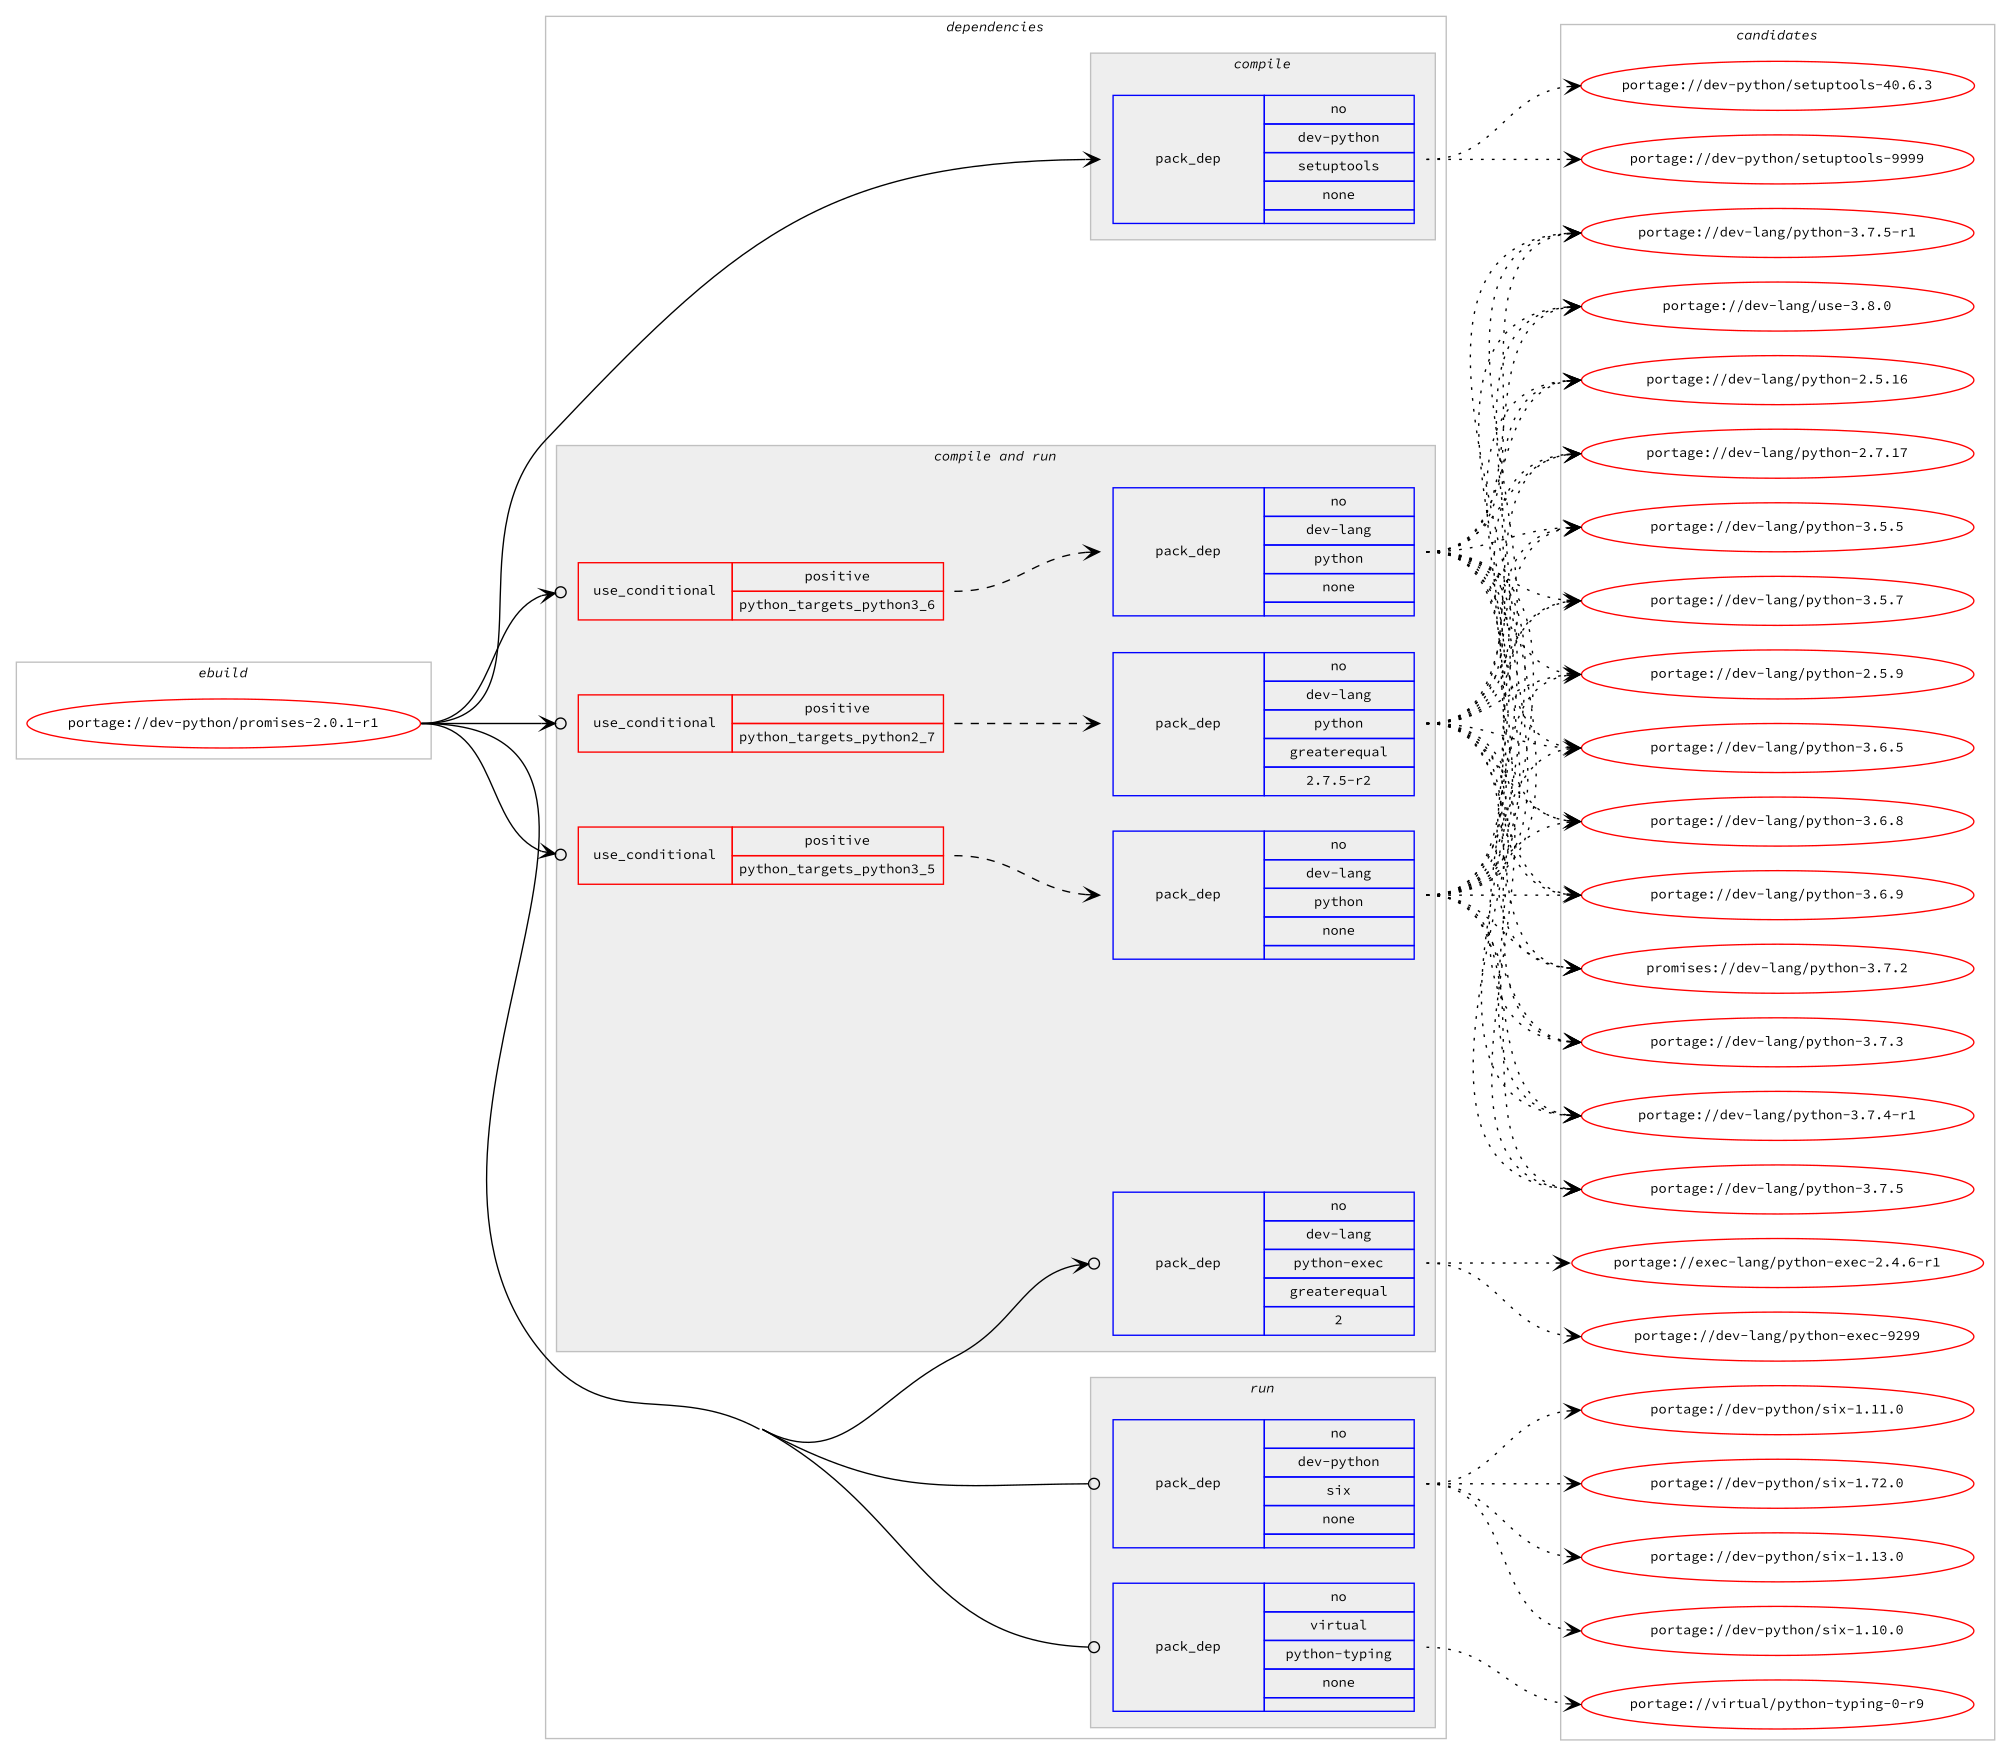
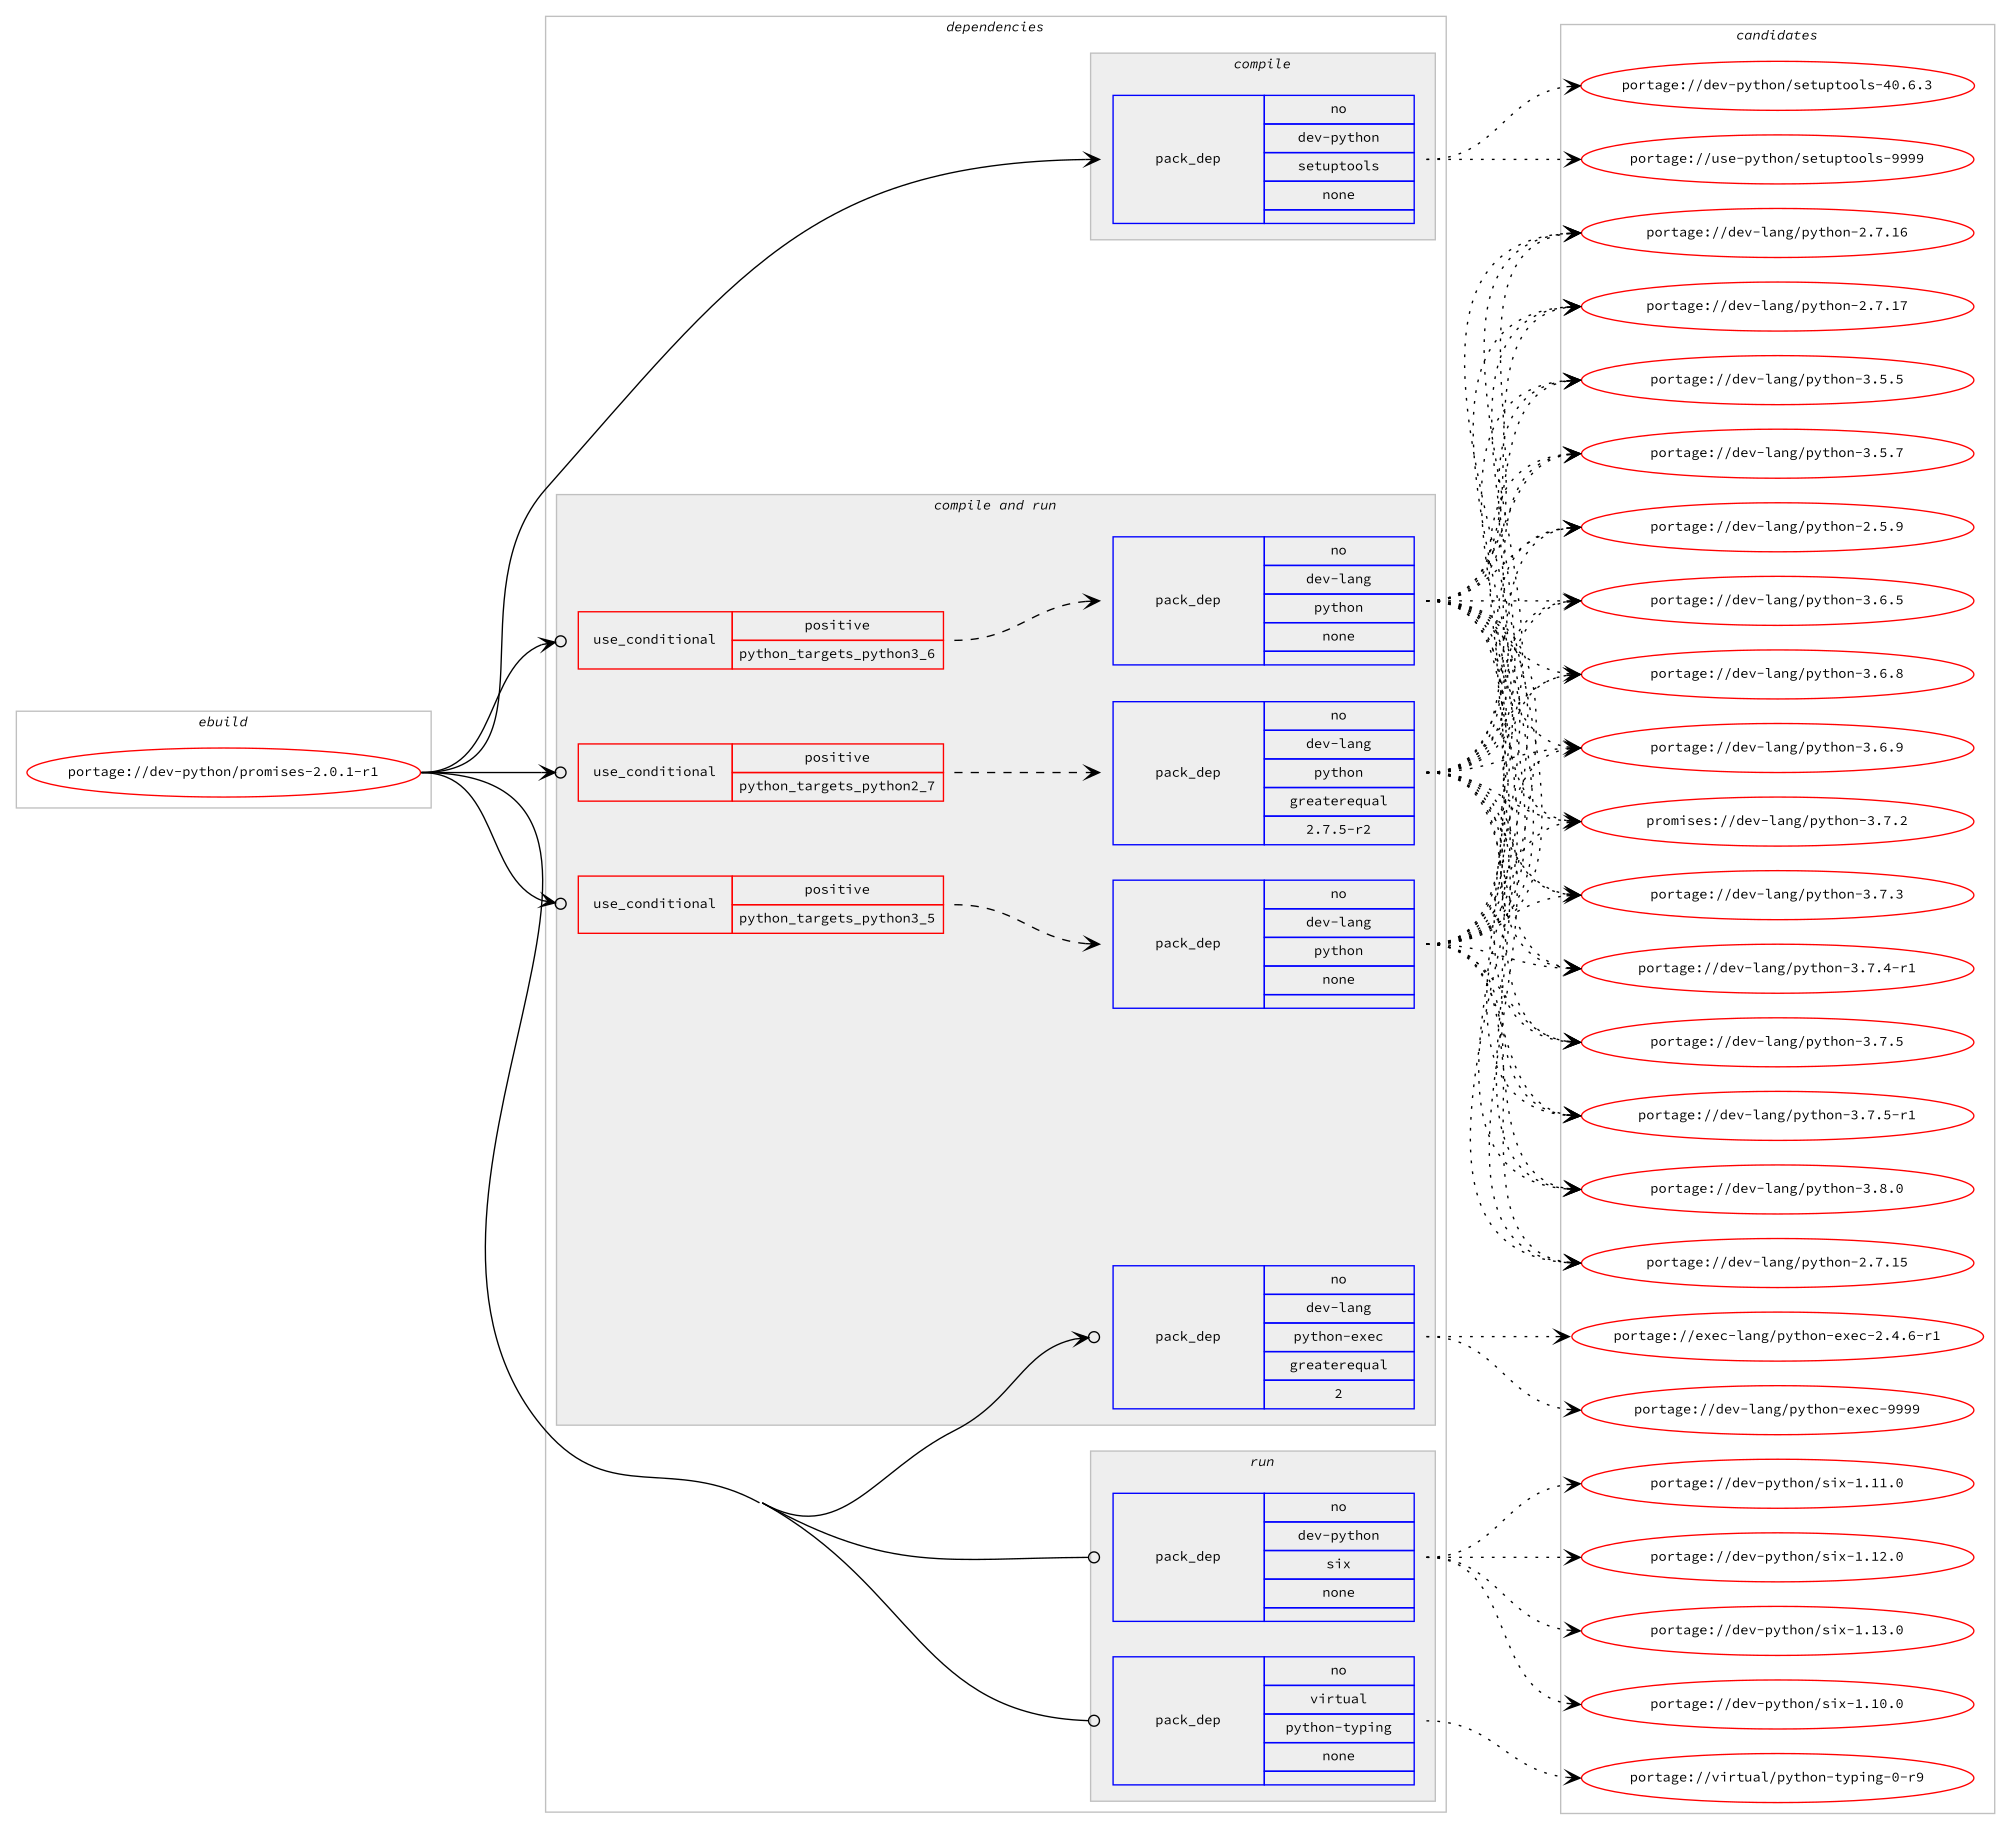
  digraph {
    compound=true
    concentrate=true
    fontname="Source Code Pro"
    fontsize=10
    newrank=true
    rankdir=LR
    ranksep=1.5
    node [color=red fontname="Source Code Pro" fontsize=10]
    edge [arrowhead=vee fontname="Source Code Pro" headport=w style=dotted tailport=e weight=100]
    n1 [label="portage://dev-python/promises-2.0.1-r1" width=4]
    n2 [color=blue label=<<TABLE BORDER="0" CELLBORDER="1" CELLSPACING="0" CELLPADDING="4" WIDTH="220"><TR><TD ROWSPAN="6" CELLPADDING="30">pack_dep</TD></TR><TR><TD WIDTH="110">no</TD></TR><TR><TD>dev-python</TD></TR><TR><TD>setuptools</TD></TR><TR><TD>none</TD></TR><TR><TD></TD></TR></TABLE>> shape=none]
    n3 [color=blue label=<<TABLE BORDER="0" CELLBORDER="1" CELLSPACING="0" CELLPADDING="4" WIDTH="220"><TR><TD ROWSPAN="6" CELLPADDING="30">pack_dep</TD></TR><TR><TD WIDTH="110">no</TD></TR><TR><TD>dev-lang</TD></TR><TR><TD>python</TD></TR><TR><TD>greaterequal</TD></TR><TR><TD>2.7.5-r2</TD></TR></TABLE>> shape=none]
    n4 [label=<<TABLE BORDER="0" CELLBORDER="1" CELLSPACING="0" CELLPADDING="4"><TR><TD ROWSPAN="3" CELLPADDING="10">use_conditional</TD></TR><TR><TD>positive</TD></TR><TR><TD>python_targets_python2_7</TD></TR></TABLE>> shape=none]
    n5 [color=blue label=<<TABLE BORDER="0" CELLBORDER="1" CELLSPACING="0" CELLPADDING="4" WIDTH="220"><TR><TD ROWSPAN="6" CELLPADDING="30">pack_dep</TD></TR><TR><TD WIDTH="110">no</TD></TR><TR><TD>dev-lang</TD></TR><TR><TD>python</TD></TR><TR><TD>none</TD></TR><TR><TD></TD></TR></TABLE>> shape=none]
    n6 [label=<<TABLE BORDER="0" CELLBORDER="1" CELLSPACING="0" CELLPADDING="4"><TR><TD ROWSPAN="3" CELLPADDING="10">use_conditional</TD></TR><TR><TD>positive</TD></TR><TR><TD>python_targets_python3_5</TD></TR></TABLE>> shape=none]
    n7 [color=blue label=<<TABLE BORDER="0" CELLBORDER="1" CELLSPACING="0" CELLPADDING="4" WIDTH="220"><TR><TD ROWSPAN="6" CELLPADDING="30">pack_dep</TD></TR><TR><TD WIDTH="110">no</TD></TR><TR><TD>dev-lang</TD></TR><TR><TD>python</TD></TR><TR><TD>none</TD></TR><TR><TD></TD></TR></TABLE>> shape=none]
    n8 [label=<<TABLE BORDER="0" CELLBORDER="1" CELLSPACING="0" CELLPADDING="4"><TR><TD ROWSPAN="3" CELLPADDING="10">use_conditional</TD></TR><TR><TD>positive</TD></TR><TR><TD>python_targets_python3_6</TD></TR></TABLE>> shape=none]
    n9 [color=blue label=<<TABLE BORDER="0" CELLBORDER="1" CELLSPACING="0" CELLPADDING="4" WIDTH="220"><TR><TD ROWSPAN="6" CELLPADDING="30">pack_dep</TD></TR><TR><TD WIDTH="110">no</TD></TR><TR><TD>dev-lang</TD></TR><TR><TD>python-exec</TD></TR><TR><TD>greaterequal</TD></TR><TR><TD>2</TD></TR></TABLE>> shape=none]
    n10 [color=blue label=<<TABLE BORDER="0" CELLBORDER="1" CELLSPACING="0" CELLPADDING="4" WIDTH="220"><TR><TD ROWSPAN="6" CELLPADDING="30">pack_dep</TD></TR><TR><TD WIDTH="110">no</TD></TR><TR><TD>dev-python</TD></TR><TR><TD>six</TD></TR><TR><TD>none</TD></TR><TR><TD></TD></TR></TABLE>> shape=none]
    n11 [color=blue label=<<TABLE BORDER="0" CELLBORDER="1" CELLSPACING="0" CELLPADDING="4" WIDTH="220"><TR><TD ROWSPAN="6" CELLPADDING="30">pack_dep</TD></TR><TR><TD WIDTH="110">no</TD></TR><TR><TD>virtual</TD></TR><TR><TD>python-typing</TD></TR><TR><TD>none</TD></TR><TR><TD></TD></TR></TABLE>> shape=none]
    n12 [label="portage://dev-python/setuptools-40.6.3" width=4]
-   n13 [label="portage://dev-python/setuptools-9999" width=4]
-   n15 [label="portage://dev-lang/python-2.5.16" width=4]
+   n13 [label="portage://use-python/setuptools-9999" width=4]
+   n14 [label="portage://dev-lang/python-2.7.15" width=4]
+   n15 [label="portage://dev-lang/python-2.7.16" width=4]
    n16 [label="portage://dev-lang/python-2.7.17" width=4]
    n17 [label="portage://dev-lang/python-3.5.5" width=4]
    n18 [label="portage://dev-lang/python-3.5.7" width=4]
    n19 [label="portage://dev-lang/python-2.5.9" width=4]
    n20 [label="portage://dev-lang/python-3.6.5" width=4]
    n21 [label="portage://dev-lang/python-3.6.8" width=4]
    n22 [label="portage://dev-lang/python-3.6.9" width=4]
    n23 [label="promises://dev-lang/python-3.7.2" width=4]
    n24 [label="portage://dev-lang/python-3.7.3" width=4]
    n25 [label="portage://dev-lang/python-3.7.4-r1" width=4]
    n26 [label="portage://dev-lang/python-3.7.5" width=4]
    n27 [label="portage://dev-lang/python-3.7.5-r1" width=4]
-   n28 [label="portage://dev-lang/use-3.8.0" width=4]
+   n28 [label="portage://dev-lang/python-3.8.0" width=4]
    n29 [label="portage://exec-lang/python-exec-2.4.6-r1" width=4]
-   n30 [label="portage://dev-lang/python-exec-9299" width=4]
+   n30 [label="portage://dev-lang/python-exec-9999" width=4]
    n31 [label="portage://dev-python/six-1.10.0" width=4]
    n32 [label="portage://dev-python/six-1.11.0" width=4]
-   n33 [label="portage://dev-python/six-1.72.0" width=4]
+   n33 [label="portage://dev-python/six-1.12.0" width=4]
    n34 [label="portage://dev-python/six-1.13.0" width=4]
    n35 [label="portage://virtual/python-typing-0-r9" width=4]
    subgraph cluster_1 {
      color=gray
      label=<<i>ebuild</i>>
      rank=same
      n1
    }
    subgraph cluster_2 {
      color=gray
      label=<<i>dependencies</i>>
      subgraph cluster_3 {
        color=gray
        fillcolor="#eeeeee"
        label=<<i>compile</i>>
        style=filled
        subgraph sub_4 {
          color=gray
          fillcolor="#eeeeee"
          label=<<i>compile</i>>
          style=filled
          n2
        }
      }
      subgraph cluster_5 {
        color=gray
        fillcolor="#eeeeee"
        label=<<i>compile and run</i>>
        style=filled
        subgraph sub_6 {
          color=gray
          fillcolor="#eeeeee"
          label=<<i>compile and run</i>>
          style=filled
          n4
          subgraph sub_7 {
            color=gray
            fillcolor="#eeeeee"
            label=<<i>compile and run</i>>
            style=filled
            n3
          }
        }
        subgraph sub_8 {
          color=gray
          fillcolor="#eeeeee"
          label=<<i>compile and run</i>>
          style=filled
          n6
          subgraph sub_9 {
            color=gray
            fillcolor="#eeeeee"
            label=<<i>compile and run</i>>
            style=filled
            n5
          }
        }
        subgraph sub_10 {
          color=gray
          fillcolor="#eeeeee"
          label=<<i>compile and run</i>>
          style=filled
          n8
          subgraph sub_11 {
            color=gray
            fillcolor="#eeeeee"
            label=<<i>compile and run</i>>
            style=filled
            n7
          }
        }
        subgraph sub_12 {
          color=gray
          fillcolor="#eeeeee"
          label=<<i>compile and run</i>>
          style=filled
          n9
        }
      }
      subgraph cluster_13 {
        color=gray
        fillcolor="#eeeeee"
        label=<<i>run</i>>
        style=filled
        subgraph sub_14 {
          color=gray
          fillcolor="#eeeeee"
          label=<<i>run</i>>
          style=filled
          n10
        }
        subgraph sub_15 {
          color=gray
          fillcolor="#eeeeee"
          label=<<i>run</i>>
          style=filled
          n11
        }
      }
    }
    subgraph cluster_16 {
      color=gray
      label=<<i>candidates</i>>
      rank=same
      subgraph sub_17 {
        color=black
        label=<<i>candidates</i>>
        nodesep=1
        rank=same
        n12
        n13
      }
      subgraph sub_18 {
        color=black
        label=<<i>candidates</i>>
        nodesep=1
        rank=same
+       n14
        n15
        n16
        n17
        n18
        n19
        n20
        n21
        n22
        n23
        n24
        n25
        n26
        n27
        n28
      }
      subgraph sub_19 {
        color=black
        label=<<i>candidates</i>>
        nodesep=1
        rank=same
+       n14
        n15
        n16
        n17
        n18
        n19
        n20
        n21
        n22
        n23
        n24
        n25
        n26
        n27
        n28
      }
      subgraph sub_20 {
        color=black
        label=<<i>candidates</i>>
        nodesep=1
        rank=same
+       n14
        n15
        n16
        n17
        n18
        n19
        n20
        n21
        n22
        n23
        n24
        n25
        n26
        n27
        n28
      }
      subgraph sub_21 {
        color=black
        label=<<i>candidates</i>>
        nodesep=1
        rank=same
        n29
        n30
      }
      subgraph sub_22 {
        color=black
        label=<<i>candidates</i>>
        nodesep=1
        rank=same
        n31
        n32
        n33
        n34
      }
      subgraph sub_23 {
        color=black
        label=<<i>candidates</i>>
        nodesep=1
        rank=same
        n35
      }
    }
    n1 -> n2 [style=solid weight=20]
    n1 -> n4 [arrowhead=odotvee style=solid weight=20]
    n1 -> n6 [arrowhead=odotvee style=solid weight=20]
    n1 -> n8 [arrowhead=odotvee style=solid weight=20]
    n1 -> n9 [arrowhead=odotvee style=solid weight=20]
    n1 -> n10 [arrowhead=odot style=solid weight=20]
    n1 -> n11 [arrowhead=odot style=solid weight=20]
    n2 -> n12
    n2 -> n13
+   n3 -> n14
    n3 -> n15
    n3 -> n16
    n3 -> n17
    n3 -> n18
    n3 -> n19
    n3 -> n20
    n3 -> n21
    n3 -> n22
    n3 -> n23
    n3 -> n24
    n3 -> n25
    n3 -> n26
    n3 -> n27
    n3 -> n28
    n4 -> n3 [style=dashed weight=20]
+   n5 -> n14
    n5 -> n15
    n5 -> n16
    n5 -> n17
    n5 -> n18
    n5 -> n19
    n5 -> n20
    n5 -> n21
    n5 -> n22
    n5 -> n23
    n5 -> n24
    n5 -> n25
    n5 -> n26
    n5 -> n27
    n5 -> n28
    n6 -> n5 [style=dashed weight=20]
+   n7 -> n14
    n7 -> n15
    n7 -> n16
    n7 -> n17
    n7 -> n18
    n7 -> n19
    n7 -> n20
    n7 -> n21
    n7 -> n22
    n7 -> n23
    n7 -> n24
    n7 -> n25
    n7 -> n26
    n7 -> n27
    n7 -> n28
    n8 -> n7 [style=dashed weight=20]
    n9 -> n29
    n9 -> n30
    n10 -> n31
    n10 -> n32
    n10 -> n33
    n10 -> n34
    n11 -> n35
  }
